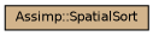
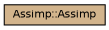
  digraph {
    rankdir=LR
-   n1 [color=black fillcolor=tan fontname=Helvetica fontsize=10 height=0.2 label="Assimp::SpatialSort" shape=record style=filled width=0.4]
+   n1 [color=black fillcolor=tan fontname=Helvetica fontsize=10 height=0.2 label="Assimp::Assimp" shape=record style=filled width=0.4]
  }
